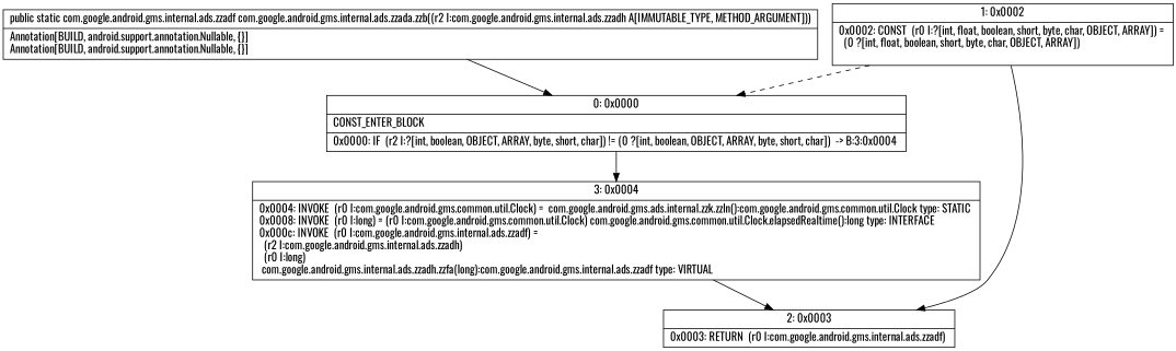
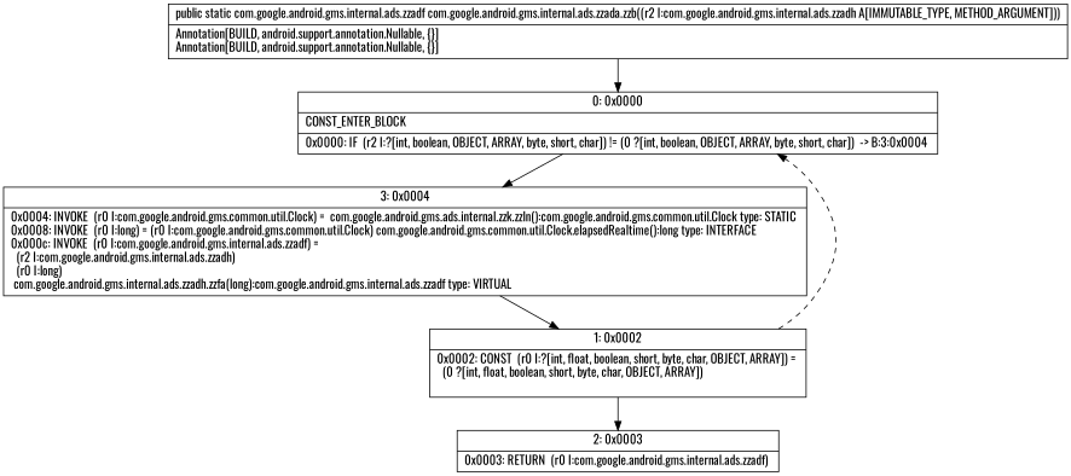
  digraph {
    fontname=Oswald
    node [fontname=Oswald shape=record]
    edge [fontname=Oswald]
    n1 [label="{0\:\ 0x0000|CONST_ENTER_BLOCK\l|0x0000: IF  (r2 I:?[int, boolean, OBJECT, ARRAY, byte, short, char]) != (0 ?[int, boolean, OBJECT, ARRAY, byte, short, char])  \-\> B:3:0x0004 \l}"]
    n2 [label="{3\:\ 0x0004|0x0004: INVOKE  (r0 I:com.google.android.gms.common.util.Clock) =  com.google.android.gms.ads.internal.zzk.zzln():com.google.android.gms.common.util.Clock type: STATIC \l0x0008: INVOKE  (r0 I:long) = (r0 I:com.google.android.gms.common.util.Clock) com.google.android.gms.common.util.Clock.elapsedRealtime():long type: INTERFACE \l0x000c: INVOKE  (r0 I:com.google.android.gms.internal.ads.zzadf) = \l  (r2 I:com.google.android.gms.internal.ads.zzadh)\l  (r0 I:long)\l com.google.android.gms.internal.ads.zzadh.zzfa(long):com.google.android.gms.internal.ads.zzadf type: VIRTUAL \l}"]
    n3 [label="{1\:\ 0x0002|0x0002: CONST  (r0 I:?[int, float, boolean, short, byte, char, OBJECT, ARRAY]) = \l  (0 ?[int, float, boolean, short, byte, char, OBJECT, ARRAY])\l \l}"]
    n4 [label="{2\:\ 0x0003|0x0003: RETURN  (r0 I:com.google.android.gms.internal.ads.zzadf) \l}"]
    n5 [label="{public static com.google.android.gms.internal.ads.zzadf com.google.android.gms.internal.ads.zzada.zzb((r2 I:com.google.android.gms.internal.ads.zzadh A[IMMUTABLE_TYPE, METHOD_ARGUMENT]))  | Annotation[BUILD, android.support.annotation.Nullable, \{\}]\lAnnotation[BUILD, android.support.annotation.Nullable, \{\}]\l}"]
    n1 -> n2
-   n2 -> n4
+   n2 -> n3
    n3 -> n1 [style=dashed]
    n3 -> n4
    n5 -> n1
  }
